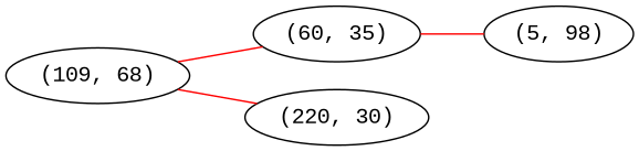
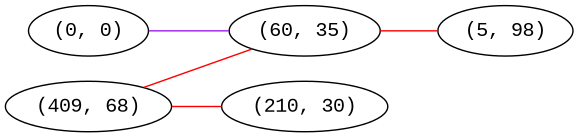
  graph {
    fontname="Liberation Mono"
    rankdir=LR
    node [fontname="Liberation Mono"]
    edge [color=red fontname="Liberation Mono" weight=1]
+   "(0, 0)"
    "(60, 35)"
    n3 [label="(5, 98)"]
-   "(109, 68)"
-   "(210, 30)" [label="(220, 30)"]
+   "(109, 68)" [label="(409, 68)"]
+   "(210, 30)"
+   "(0, 0)" -- "(60, 35)" [color=purple weight=4]
    "(60, 35)" -- n3
    "(109, 68)" -- "(60, 35)"
    "(109, 68)" -- "(210, 30)"
  }
